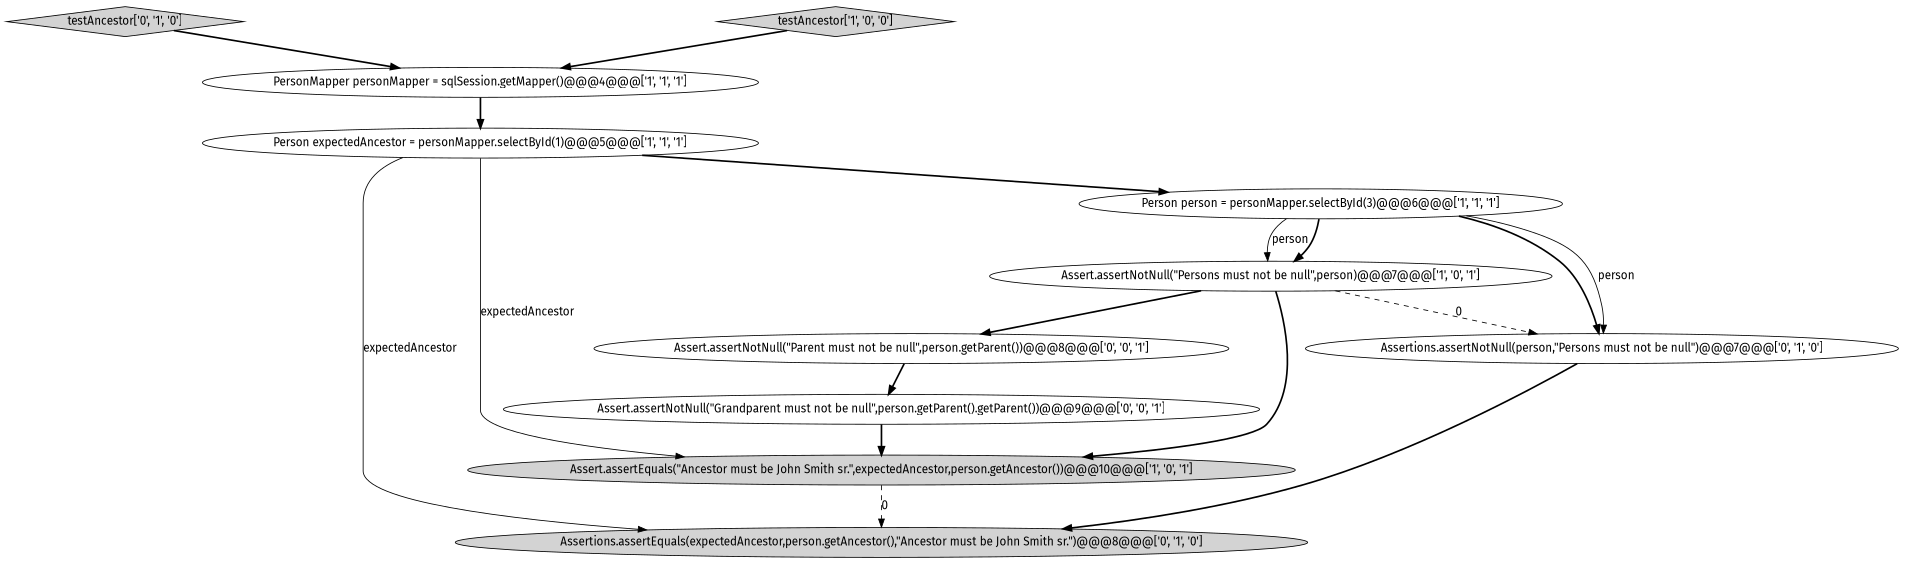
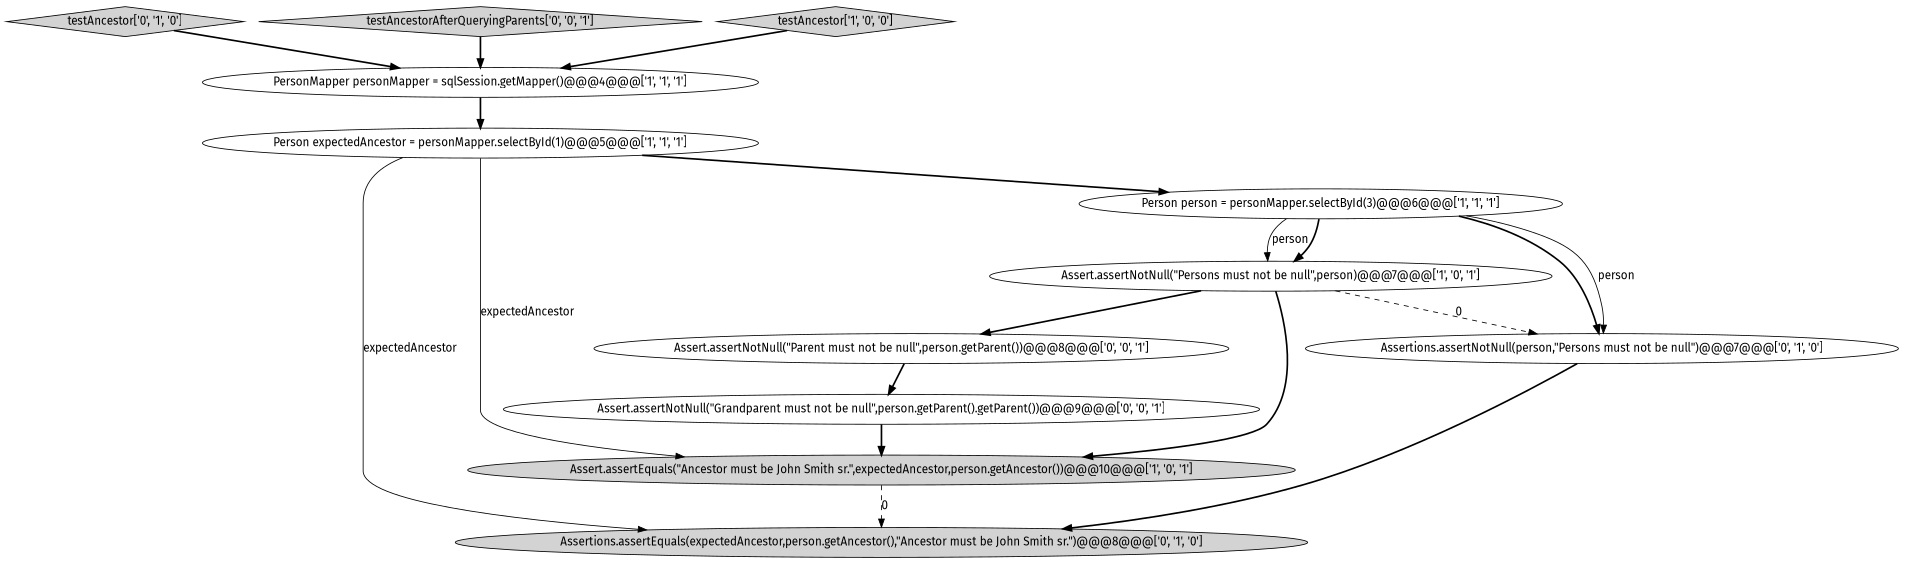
  digraph {
    fontname="Fira Sans"
    node [fillcolor=white shape=ellipse style=filled fontname="Fira Sans"]
    edge [style=bold fontname="Fira Sans"]
    n1 [fillcolor=lightgray label="Assertions.assertEquals(expectedAncestor,person.getAncestor(),\"Ancestor must be John Smith sr.\")@@@8@@@['0', '1', '0']"]
    n2 [fillcolor=lightgray label="testAncestor['0', '1', '0']" shape=diamond]
    n3 [label="PersonMapper personMapper = sqlSession.getMapper()@@@4@@@['1', '1', '1']"]
    n4 [label="Person expectedAncestor = personMapper.selectById(1)@@@5@@@['1', '1', '1']"]
    n5 [fillcolor=lightgray label="Assert.assertEquals(\"Ancestor must be John Smith sr.\",expectedAncestor,person.getAncestor())@@@10@@@['1', '0', '1']"]
    n6 [label="Person person = personMapper.selectById(3)@@@6@@@['1', '1', '1']"]
    n7 [label="Assert.assertNotNull(\"Parent must not be null\",person.getParent())@@@8@@@['0', '0', '1']"]
    n8 [label="Assert.assertNotNull(\"Grandparent must not be null\",person.getParent().getParent())@@@9@@@['0', '0', '1']"]
+   n9 [fillcolor=lightgray label="testAncestorAfterQueryingParents['0', '0', '1']" shape=diamond]
    n10 [label="Assertions.assertNotNull(person,\"Persons must not be null\")@@@7@@@['0', '1', '0']"]
    n11 [label="Assert.assertNotNull(\"Persons must not be null\",person)@@@7@@@['1', '0', '1']"]
    n12 [fillcolor=lightgray label="testAncestor['1', '0', '0']" shape=diamond]
    n2 -> n3
    n3 -> n4
    n4 -> n1 [label=expectedAncestor style=solid]
    n4 -> n5 [label=expectedAncestor style=solid]
    n4 -> n6
    n5 -> n1 [label=0 style=dashed]
    n6 -> n10
    n6 -> n10 [label=person style=solid]
    n6 -> n11 [label=person style=solid]
    n6 -> n11
    n7 -> n8
    n8 -> n5
+   n9 -> n3
    n10 -> n1
    n11 -> n5
    n11 -> n7
    n11 -> n10 [label=0 style=dashed]
    n12 -> n3
  }
